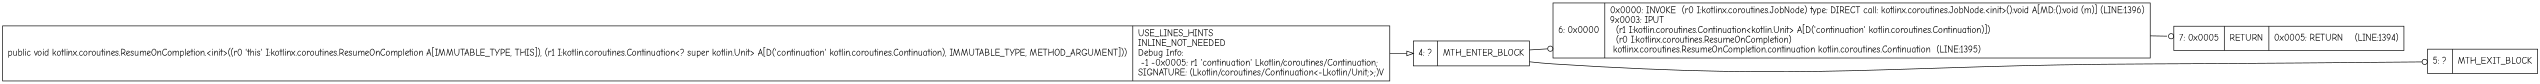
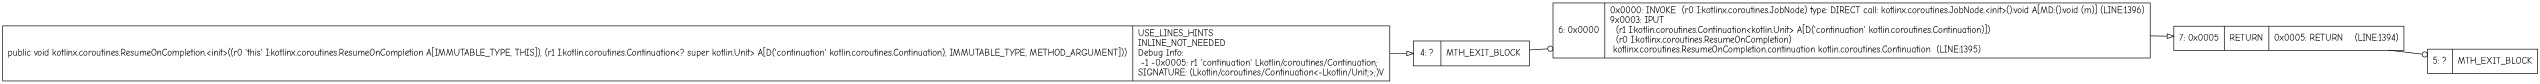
  digraph {
    fontname="Comic Neue"
    rankdir=LR
    node [fontname="Comic Neue" shape=record]
    edge [arrowhead=odot fontname="Comic Neue"]
-   n1 [label="{4\:\ ?|MTH_ENTER_BLOCK\l}"]
+   n1 [label="{4\:\ ?|MTH_EXIT_BLOCK\l}"]
    n2 [label="{6\:\ 0x0000|0x0000: INVOKE  (r0 I:kotlinx.coroutines.JobNode) type: DIRECT call: kotlinx.coroutines.JobNode.\<init\>():void A[MD:():void (m)] (LINE:1396)\l9x0003: IPUT  \l  (r1 I:kotlin.coroutines.Continuation\<kotlin.Unit\> A[D('continuation' kotlin.coroutines.Continuation)])\l  (r0 I:kotlinx.coroutines.ResumeOnCompletion)\l kotlinx.coroutines.ResumeOnCompletion.continuation kotlin.coroutines.Continuation  (LINE:1395)\l}"]
    n3 [label="{7\:\ 0x0005|RETURN\l|0x0005: RETURN    (LINE:1394)\l}"]
    n4 [label="{5\:\ ?|MTH_EXIT_BLOCK\l}"]
    n5 [label="{public void kotlinx.coroutines.ResumeOnCompletion.\<init\>((r0 'this' I:kotlinx.coroutines.ResumeOnCompletion A[IMMUTABLE_TYPE, THIS]), (r1 I:kotlin.coroutines.Continuation\<? super kotlin.Unit\> A[D('continuation' kotlin.coroutines.Continuation), IMMUTABLE_TYPE, METHOD_ARGUMENT]))  | USE_LINES_HINTS\lINLINE_NOT_NEEDED\lDebug Info:\l  \-1 \-0x0005: r1 'continuation' Lkotlin\/coroutines\/Continuation;\lSIGNATURE: (Lkotlin\/coroutines\/Continuation\<\-Lkotlin\/Unit;\>;)V\l}"]
    n1 -> n2
-   n2 -> n3
-   n1 -> n4
+   n2 -> n3 [arrowhead=onormal]
+   n3 -> n4
    n5 -> n1 [arrowhead=onormal]
  }
